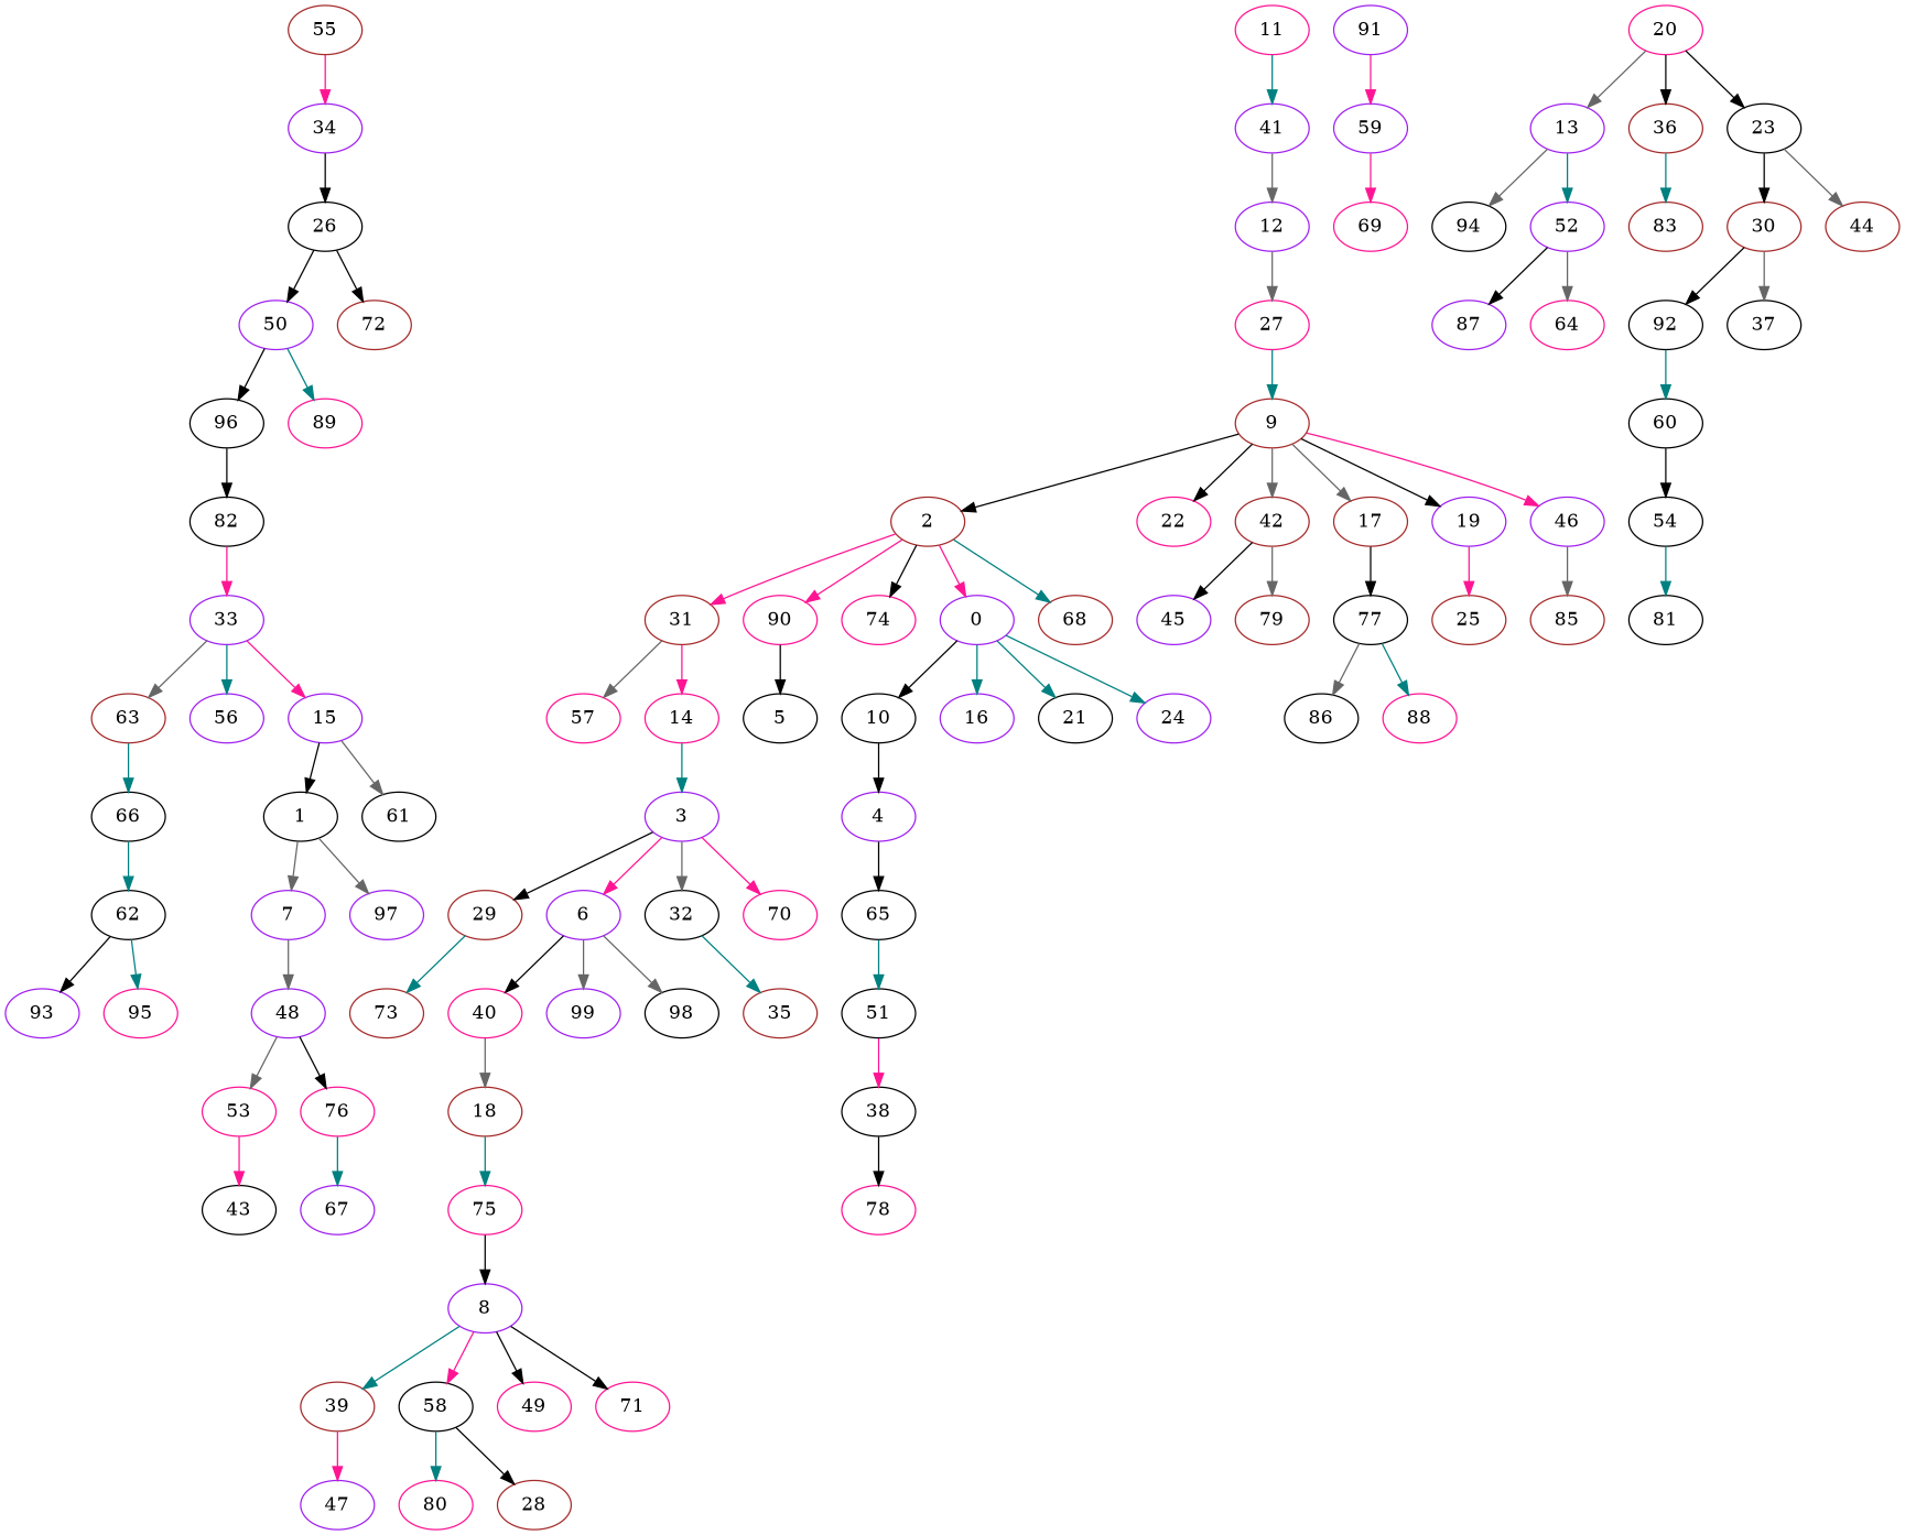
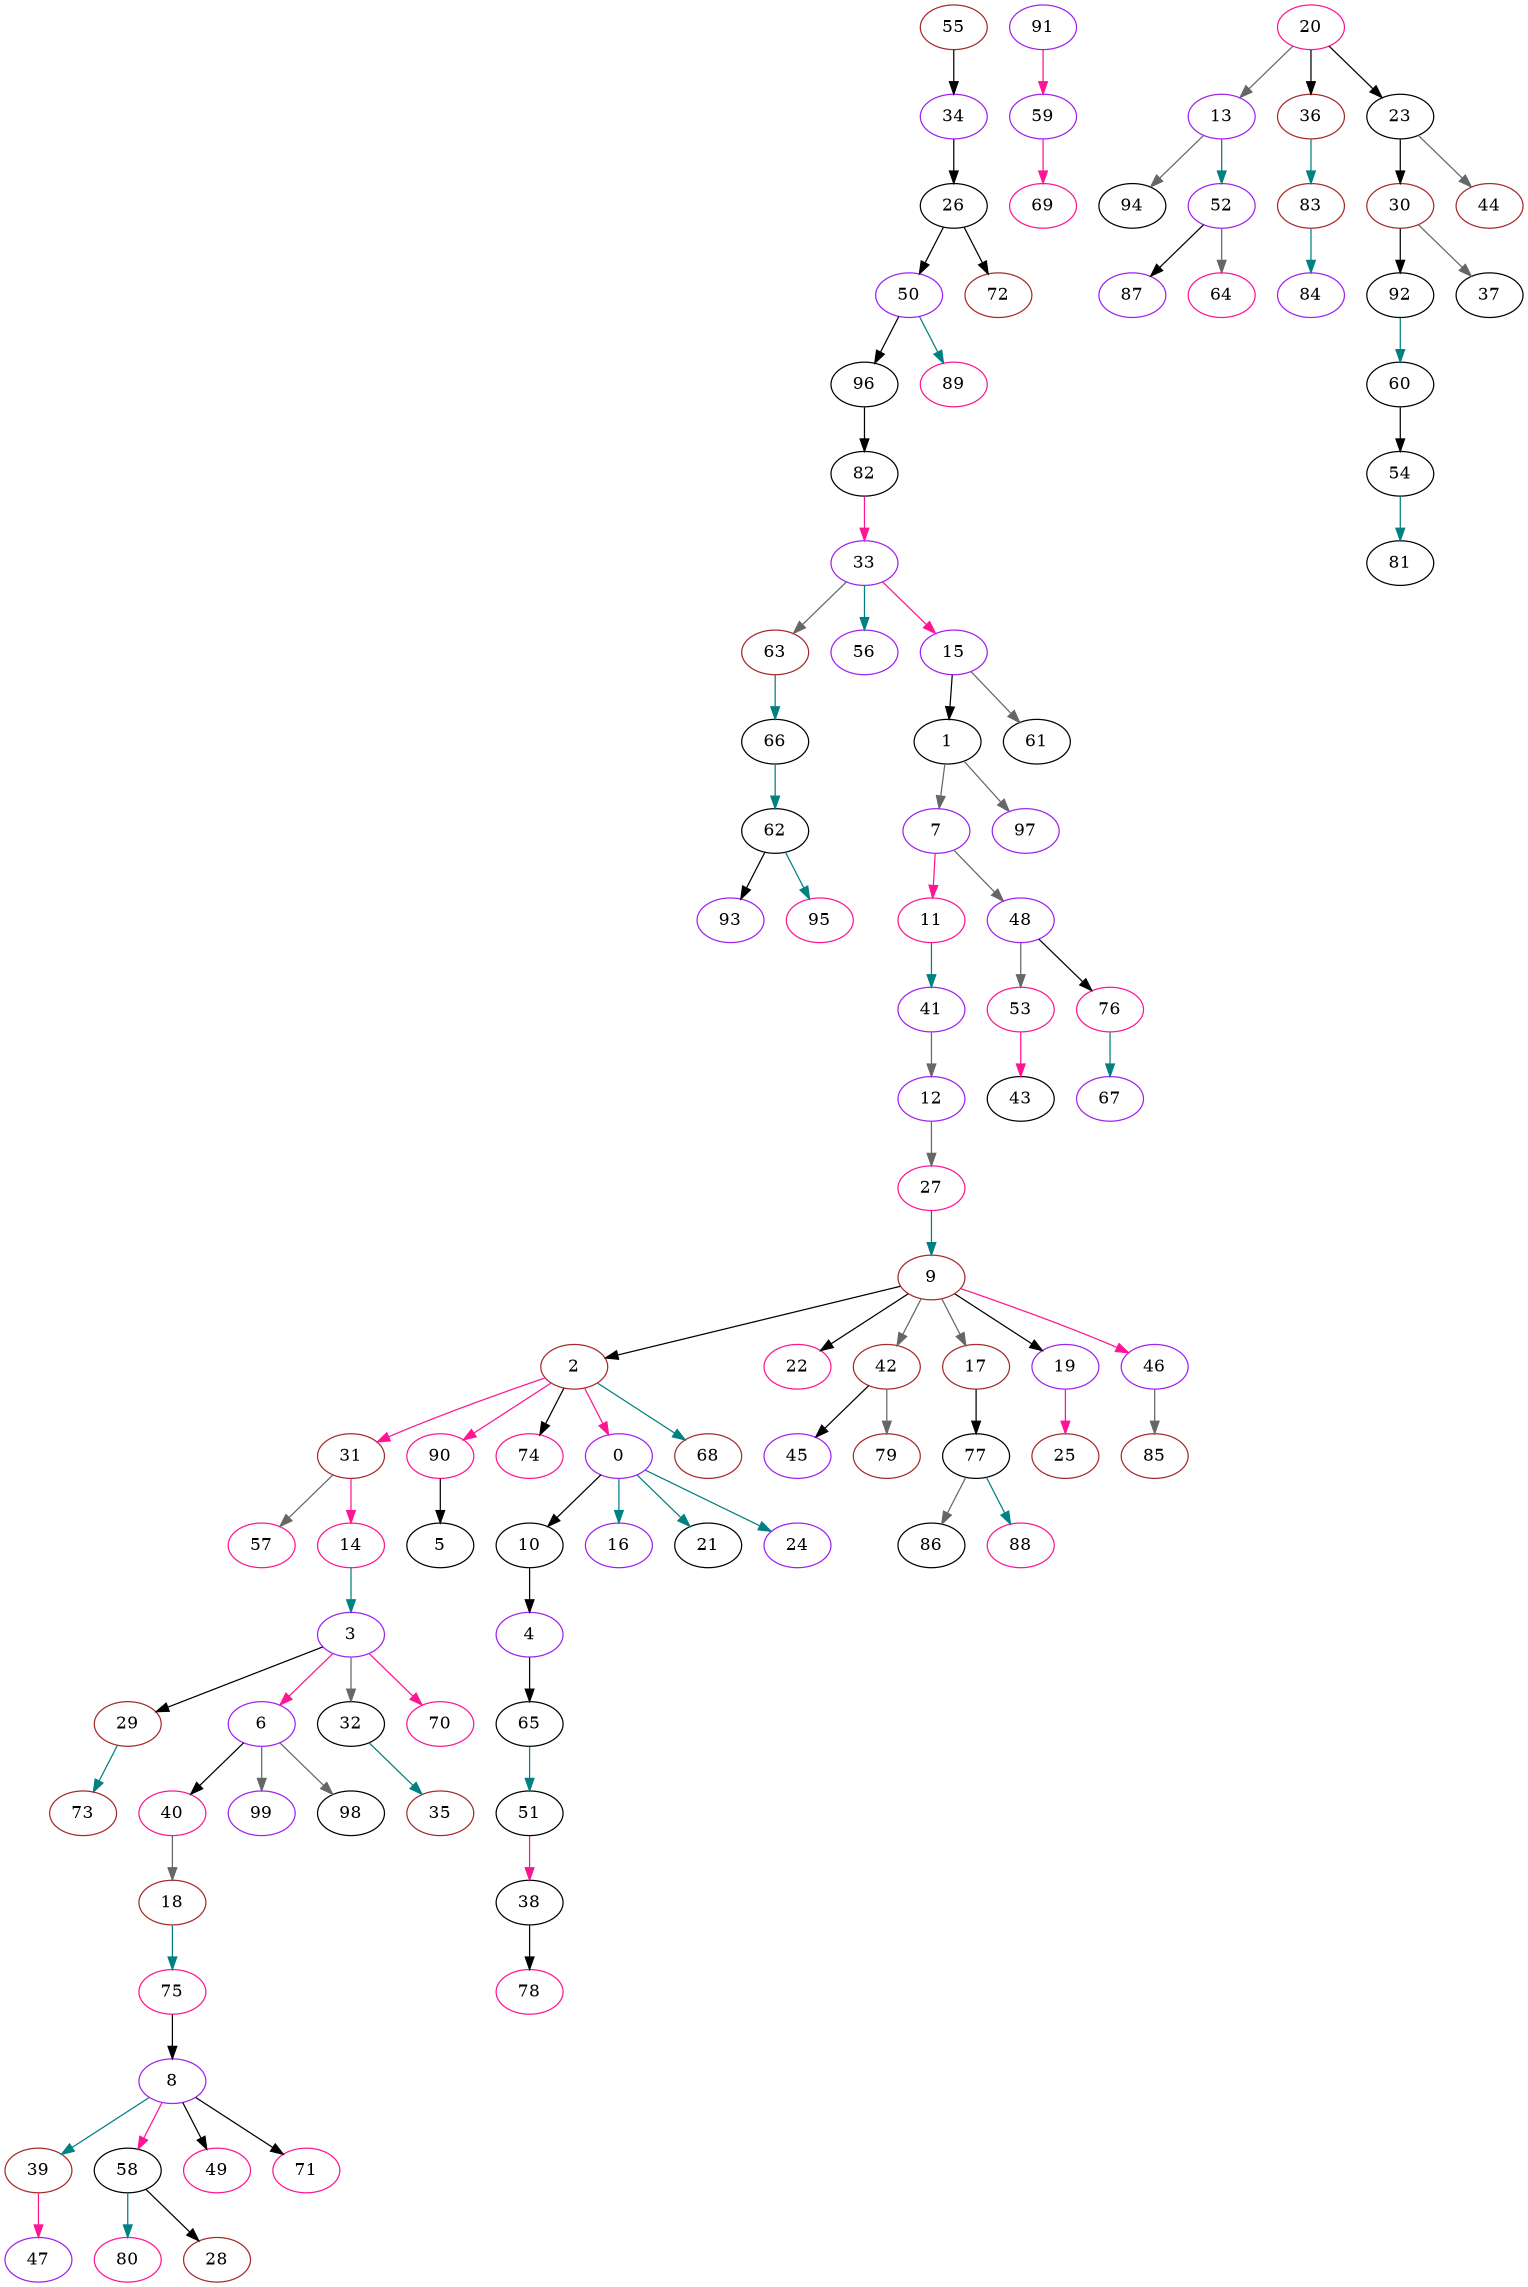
  digraph {
    node [color=purple]
    edge [color=black]
    n1 [color=brown label=55]
    n2 [label=34]
    n3 [color=black label=26]
    n4 [label=50]
    n5 [color=brown label=72]
    n6 [color=black label=96]
    n7 [color=deeppink label=89]
    n8 [color=black label=82]
    n9 [label=33]
    n10 [color=brown label=63]
    n11 [label=56]
    n12 [label=15]
    n13 [color=black label=66]
    n14 [color=black label=1]
    n15 [color=black label=61]
    n16 [color=black label=62]
    n17 [label=93]
    n18 [color=deeppink label=95]
    n19 [label=7]
    n20 [label=97]
    n21 [color=deeppink label=11]
    n22 [label=48]
    n23 [label=41]
    n24 [color=deeppink label=53]
    n25 [color=deeppink label=76]
    n26 [label=91]
    n27 [label=59]
    n28 [label=12]
    n29 [color=deeppink label=69]
    n30 [color=deeppink label=27]
    n31 [color=brown label=9]
    n32 [color=brown label=2]
    n33 [color=deeppink label=22]
    n34 [color=brown label=42]
    n35 [color=brown label=17]
    n36 [label=19]
    n37 [label=46]
    n38 [color=brown label=31]
    n39 [color=deeppink label=90]
    n40 [color=deeppink label=74]
    n41 [label=0]
    n42 [color=brown label=68]
    n43 [color=deeppink label=20]
    n44 [label=13]
    n45 [color=brown label=36]
    n46 [color=black label=23]
    n47 [label=45]
    n48 [color=brown label=79]
    n49 [color=black label=77]
    n50 [color=brown label=25]
    n51 [color=brown label=85]
    n52 [color=deeppink label=57]
    n53 [color=deeppink label=14]
    n54 [color=black label=5]
    n55 [color=black label=10]
    n56 [label=16]
    n57 [color=black label=21]
    n58 [label=24]
    n59 [label=3]
    n60 [color=brown label=29]
    n61 [label=6]
    n62 [color=black label=32]
    n63 [color=deeppink label=70]
    n64 [color=brown label=73]
    n65 [color=deeppink label=40]
    n66 [label=99]
    n67 [color=black label=98]
    n68 [color=brown label=35]
    n69 [color=brown label=18]
    n70 [color=deeppink label=75]
    n71 [label=8]
    n72 [color=brown label=39]
    n73 [color=black label=58]
    n74 [color=deeppink label=49]
    n75 [color=deeppink label=71]
    n76 [label=47]
    n77 [color=deeppink label=80]
    n78 [color=brown label=28]
    n79 [label=4]
    n80 [color=black label=65]
    n81 [color=black label=51]
    n82 [color=black label=38]
    n83 [color=deeppink label=78]
    n84 [color=black label=94]
    n85 [label=52]
    n86 [color=brown label=83]
    n87 [color=brown label=30]
    n88 [color=brown label=44]
    n89 [label=87]
    n90 [color=deeppink label=64]
+   n91 [label=84]
    n92 [color=black label=92]
    n93 [color=black label=37]
    n94 [color=black label=60]
    n95 [color=black label=54]
    n96 [color=black label=81]
    n97 [color=black label=86]
    n98 [color=deeppink label=88]
    n99 [color=black label=43]
    n100 [label=67]
-   n1 -> n2 [color=deeppink]
+   n1 -> n2
    n2 -> n3
    n3 -> n4
    n3 -> n5
    n4 -> n6
    n4 -> n7 [color=teal]
    n6 -> n8
    n8 -> n9 [color=deeppink]
    n9 -> n10 [color=gray40]
    n9 -> n11 [color=teal]
    n9 -> n12 [color=deeppink]
    n10 -> n13 [color=teal]
    n12 -> n14
    n12 -> n15 [color=gray40]
    n13 -> n16 [color=teal]
    n14 -> n19 [color=gray40]
    n14 -> n20 [color=gray40]
    n16 -> n17
    n16 -> n18 [color=teal]
+   n19 -> n21 [color=deeppink]
    n19 -> n22 [color=gray40]
    n21 -> n23 [color=teal]
    n22 -> n24 [color=gray40]
    n22 -> n25
    n23 -> n28 [color=gray40]
    n24 -> n99 [color=deeppink]
    n25 -> n100 [color=teal]
    n26 -> n27 [color=deeppink]
    n27 -> n29 [color=deeppink]
    n28 -> n30 [color=gray40]
    n30 -> n31 [color=teal]
    n31 -> n32
    n31 -> n33
    n31 -> n34 [color=gray40]
    n31 -> n35 [color=gray40]
    n31 -> n36
    n31 -> n37 [color=deeppink]
    n32 -> n38 [color=deeppink]
    n32 -> n39 [color=deeppink]
    n32 -> n40
    n32 -> n41 [color=deeppink]
    n32 -> n42 [color=teal]
    n34 -> n47
    n34 -> n48 [color=gray40]
    n35 -> n49
    n36 -> n50 [color=deeppink]
    n37 -> n51 [color=gray40]
    n38 -> n52 [color=gray40]
    n38 -> n53 [color=deeppink]
    n39 -> n54
    n41 -> n55
    n41 -> n56 [color=teal]
    n41 -> n57 [color=teal]
    n41 -> n58 [color=teal]
    n43 -> n44 [color=gray40]
    n43 -> n45
    n43 -> n46
    n44 -> n84 [color=gray40]
    n44 -> n85 [color=teal]
    n45 -> n86 [color=teal]
    n46 -> n87
    n46 -> n88 [color=gray40]
    n49 -> n97 [color=gray40]
    n49 -> n98 [color=teal]
    n53 -> n59 [color=teal]
    n55 -> n79
    n59 -> n60
    n59 -> n61 [color=deeppink]
    n59 -> n62 [color=gray40]
    n59 -> n63 [color=deeppink]
    n60 -> n64 [color=teal]
    n61 -> n65
    n61 -> n66 [color=gray40]
    n61 -> n67 [color=gray40]
    n62 -> n68 [color=teal]
    n65 -> n69 [color=gray40]
    n69 -> n70 [color=teal]
    n70 -> n71
    n71 -> n72 [color=teal]
    n71 -> n73 [color=deeppink]
    n71 -> n74
    n71 -> n75
    n72 -> n76 [color=deeppink]
    n73 -> n77 [color=teal]
    n73 -> n78
    n79 -> n80
    n80 -> n81 [color=teal]
    n81 -> n82 [color=deeppink]
    n82 -> n83
    n85 -> n89
    n85 -> n90 [color=gray40]
+   n86 -> n91 [color=teal]
    n87 -> n92
    n87 -> n93 [color=gray40]
    n92 -> n94 [color=teal]
    n94 -> n95
    n95 -> n96 [color=teal]
  }
